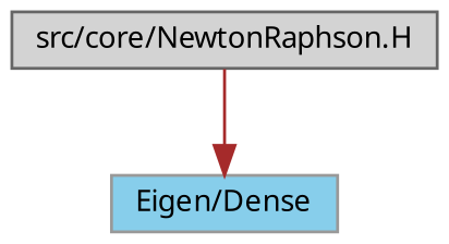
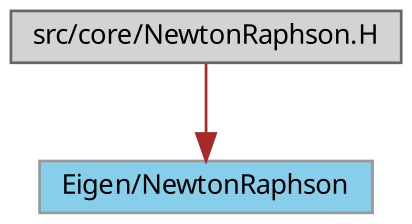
  digraph {
    fontname="Noto Sans"
    node [fontname="Noto Sans" fontsize=10 shape=box style=filled]
    n1 [color=gray40 fillcolor=lightgrey fontcolor=black height=0.2 label="src/core/NewtonRaphson.H" width=0.4]
-   n2 [color=grey60 fillcolor=skyblue height=0.2 label="Eigen/Dense" width=0.4]
+   n2 [color=grey60 fillcolor=skyblue height=0.2 label="Eigen/NewtonRaphson" width=0.4]
    n1 -> n2 [color=brown fontname="Noto Sans" fontsize=10 labelfontname=Helvetica labelfontsize=10 style=solid]
  }
